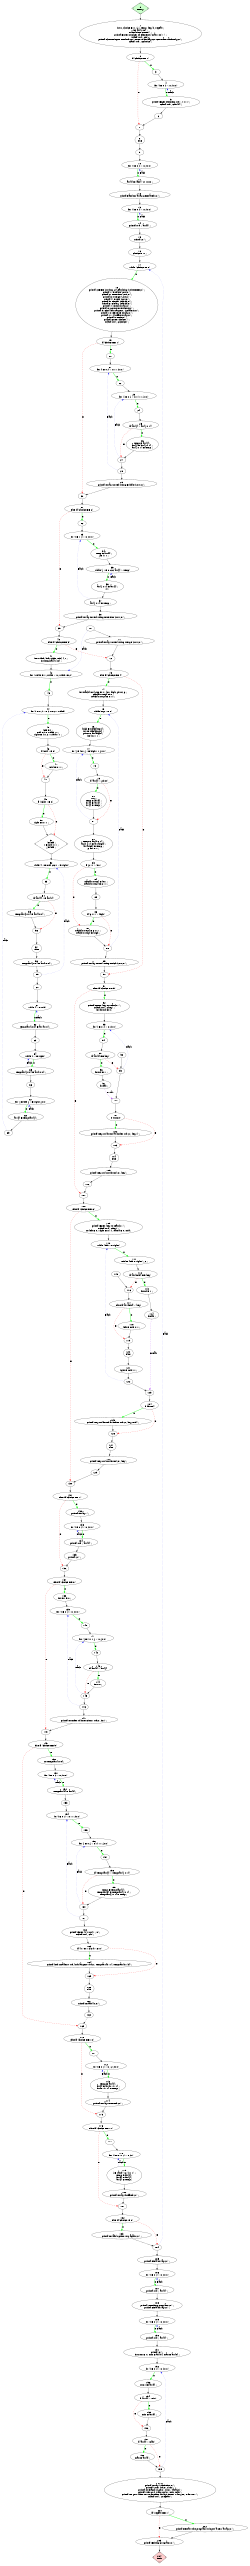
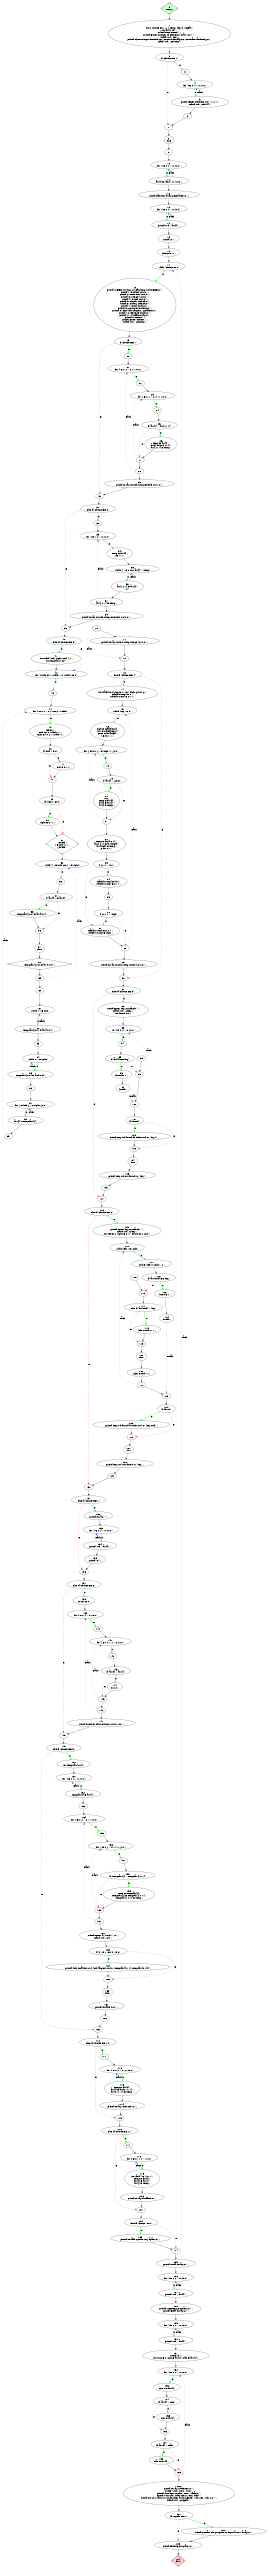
  digraph {
    edge [color=black style=solid]
    n1 [fillcolor="#ccffcc" label="0\nEntry" shape=Mdiamond style=filled]
    n2 [label="1\nint n, choice = -1, i, j, temp, key, k, repeat ;\nint arr[100] ;\nsrand(time(NULL)) ;\nprintf(&#x27;Enter number of elements (max 100): &#x27;) ;\nscanf(&#x27;%d&#x27;, &amp;n) ;\nprintf(&#x27;Choose input method:\\n1. Enter manually\\n2. Generate randomly\\n&#x27;) ;\nscanf(&#x27;%d&#x27;, &amp;choice) ;"]
    n3 [label="2\nif (choice == 1)"]
    n4 [label="3\n"]
    n5 [label="7\n"]
    n6 [label="4\nfor (i = 0 ;i &lt; n ;i++)"]
    n7 [label="8\nelse"]
    n8 [label="5\nprintf(&#x27;Enter element %d: &#x27;, i + 1) ;\nscanf(&#x27;%d&#x27;, &amp;arr[i]) ;"]
    n9 [label="6\n"]
    n10 [label="9\n"]
    n11 [label="10\nfor (i = 0 ;i &lt; n ;i++)"]
    n12 [label="11\narr[i] = rand() % 1000 ;"]
    n13 [label="12\nprintf(&#x27;Random array generated:\\n&#x27;) ;"]
    n14 [label="13\nfor (i = 0 ;i &lt; n ;i++)"]
    n15 [label="14\nprintf(&#x27;%d &#x27;, arr[i]) ;"]
    n16 [label="15\nprintf(&#x27;\\n&#x27;) ;"]
    n17 [label="16\nchoice = -1 ;"]
    n18 [label="17\nwhile (choice != 0)"]
    n19 [label="18\nprintf(&#x27;\\n=== Sorting &amp; Searching Suite ===\\n&#x27;) ;\nprintf(&#x27;1. Bubble Sort\\n&#x27;) ;\nprintf(&#x27;2. Insertion Sort\\n&#x27;) ;\nprintf(&#x27;3. Merge Sort\\n&#x27;) ;\nprintf(&#x27;4. Quick Sort\\n&#x27;) ;\nprintf(&#x27;5. Linear Search\\n&#x27;) ;\nprintf(&#x27;6. Binary Search\\n&#x27;) ;\nprintf(&#x27;7. Print Array\\n&#x27;) ;\nprintf(&#x27;8. Count Inversions\\n&#x27;) ;\nprintf(&#x27;9. Find kth Largest / Smallest\\n&#x27;) ;\nprintf(&#x27;10. Reverse Array\\n&#x27;) ;\nprintf(&#x27;11. Shuffle Array\\n&#x27;) ;\nprintf(&#x27;0. Exit\\n&#x27;) ;\nprintf(&#x27;Enter choice: &#x27;) ;\nscanf(&#x27;%d&#x27;, &amp;choice) ;"]
    n20 [label="19\nif (choice == 1)"]
    n21 [label="20\n"]
    n22 [label="30\n"]
    n23 [label="21\nfor (i = 0 ;i &lt; n - 1 ;i++)"]
    n24 [label="31\nelse if (choice == 2)"]
    n25 [label="22\n"]
    n26 [label="23\nfor (j = 0 ;j &lt; n - i - 1 ;j++)"]
    n27 [label="24\n"]
    n28 [label="25\nif (arr[j] &gt; arr[j + 1])"]
    n29 [label="26\ntemp = arr[j] ;\narr[j] = arr[j + 1] ;\narr[j + 1] = temp ;"]
    n30 [label="27\n"]
    n31 [label="28\n"]
    n32 [label="29\nprintf(&#x27;Array sorted using Bubble Sort.\\n&#x27;) ;"]
    n33 [label="32\n"]
    n34 [label="39\n"]
    n35 [label="33\nfor (i = 1 ;i &lt; n ;i++)"]
    n36 [label="40\nelse if (choice == 3)"]
    n37 [label="34\ntemp = arr[i] ;\nj = i - 1 ;"]
    n38 [label="35\nwhile (j &gt;= 0 &amp;&amp; arr[j] &gt; temp)"]
    n39 [label="36\narr[j + 1] = arr[j] ;\nj-- ;"]
    n40 [label="37\narr[j + 1] = temp ;"]
    n41 [label="38\nprintf(&#x27;Array sorted using Insertion Sort.\\n&#x27;) ;"]
    n42 [label="41\nint width, left, right, mid, l, r ;\nint temp_arr[100] ;"]
    n43 [label="72\n"]
    n44 [label="42\nfor (width = 1 ;width &lt; n ;width *= 2)"]
    n45 [label="73\nelse if (choice == 4)"]
    n46 [label="43\n"]
    n47 [label="44\nfor (i = 0 ;i &lt; n ;i += 2 * width)"]
    n48 [label="45\nleft = i ;\nmid = i + width - 1 ;\nright = i + 2 * width - 1 ;"]
    n49 [label="46\nif (mid &gt;= n)"]
    n50 [label="47\nmid = n - 1 ;"]
    n51 [label="48\n"]
    n52 [label="49\nif (right &gt;= n)"]
    n53 [label="50\nright = n - 1 ;"]
    n54 [label="51\nl = left ;\nr = mid + 1 ;\nj = left ;" shape=Mdiamond]
    n55 [label="52\nwhile (l &lt;= mid &amp;&amp; r &lt;= right)"]
    n56 [label="53\n"]
    n57 [label="54\nif (arr[l] &lt;= arr[r])"]
    n58 [label="55\ntemp_arr[j++] = arr[l++] ;"]
    n59 [label="56\n"]
    n60 [label="57\nelse"]
-   n61 [label="58\ntemp_arr[j++] = arr[r++] ;"]
+   n61 [label="58\ntemp_arr[j++] = arr[r++] ;" shape=Mdiamond]
    n62 [label="59\n"]
    n63 [label="60\n"]
    n64 [label="61\nwhile (l &lt;= mid)"]
    n65 [label="62\ntemp_arr[j++] = arr[l++] ;"]
    n66 [label="63\n"]
    n67 [label="64\nwhile (r &lt;= right)"]
    n68 [label="65\ntemp_arr[j++] = arr[r++] ;"]
    n69 [label="66\n"]
    n70 [label="67\nfor (j = left ;j &lt;= right ;j++)"]
    n71 [label="68\narr[j] = temp_arr[j] ;"]
    n72 [label="69\n"]
    n73 [label="70\n"]
    n74 [label="71\nprintf(&#x27;Array sorted using Merge Sort.\\n&#x27;) ;"]
    n75 [label="74\nint stack[100], top = -1, low, high, pivot, p ;\nstack[++top] = 0 ;\nstack[++top] = n - 1 ;"]
    n76 [label="90\n"]
    n77 [label="75\nwhile (top &gt;= 0)"]
    n78 [label="91\nelse if (choice == 5)"]
    n79 [label="76\nhigh = stack[top--] ;\nlow = stack[top--] ;\npivot = arr[high] ;\ni = low - 1 ;"]
    n80 [label="77\nfor (j = low ;j &lt;= high - 1 ;j++)"]
    n81 [label="78\n"]
    n82 [label="79\nif (arr[j] &lt; pivot)"]
    n83 [label="80\ni++ ;\ntemp = arr[i] ;\narr[i] = arr[j] ;\narr[j] = temp ;"]
    n84 [label="81\n"]
    n85 [label="82\ntemp = arr[i + 1] ;\narr[i + 1] = arr[high] ;\narr[high] = temp ;\np = i + 1 ;"]
    n86 [label="83\nif (p - 1 &gt; low)"]
    n87 [label="84\nstack[++top] = low ;\nstack[++top] = p - 1 ;"]
    n88 [label="87\nstack[++top] = p + 1 ;\nstack[++top] = high ;"]
    n89 [label="85\n"]
    n90 [label="86\nif (p + 1 &lt; high)"]
    n91 [label="88\n"]
    n92 [label="89\nprintf(&#x27;Array sorted using Quick Sort.\\n&#x27;) ;"]
    n93 [label="92\nprintf(&#x27;Enter key to search: &#x27;) ;\nscanf(&#x27;%d&#x27;, &amp;key) ;\nint found = 0 ;"]
    n94 [label="107\n"]
    n95 [label="93\nfor (i = 0 ;i &lt; n ;i++)"]
    n96 [label="108\nelse if (choice == 6)"]
    n97 [label="94\n"]
    n98 [label="95\nif (arr[i] == key)"]
    n99 [label="96\nfound = 1 ;"]
    n100 [label="99\n"]
    n101 [label="97\nbreak ;"]
    n102 [label="100\n"]
    n103 [label="101\nif (found)"]
    n104 [label="98\n"]
    n105 [label="102\nprintf(&#x27;Key %d found at index %d.\\n&#x27;, key, i) ;"]
    n106 [label="103\n"]
    n107 [label="104\nelse"]
    n108 [label="105\nprintf(&#x27;Key %d not found.\\n&#x27;, key) ;"]
    n109 [label="106\n"]
    n110 [label="109\nprintf(&#x27;Enter key to search: &#x27;) ;\nscanf(&#x27;%d&#x27;, &amp;key) ;\nint left = 0, right = n - 1, found = 0, mid ;"]
    n111 [label="130\n"]
    n112 [label="110\nwhile (left &lt;= right)"]
    n113 [label="131\nelse if (choice == 7)"]
    n114 [label="111\nmid = (left + right) / 2 ;"]
    n115 [label="112\nif (arr[mid] == key)"]
    n116 [label="113\nfound = 1 ;"]
    n117 [label="116\n"]
    n118 [label="114\nbreak ;"]
    n119 [label="117\nelse if (arr[mid] &lt; key)"]
    n120 [label="123\n"]
    n121 [label="124\nif (found)"]
    n122 [label="115\n"]
    n123 [label="118\nleft = mid + 1 ;"]
    n124 [label="119\n"]
    n125 [label="120\nelse"]
    n126 [label="121\nright = mid - 1 ;"]
    n127 [label="122\n"]
    n128 [label="125\nprintf(&#x27;Key %d found at index %d.\\n&#x27;, key, mid) ;"]
    n129 [label="126\n"]
    n130 [label="127\nelse"]
    n131 [label="128\nprintf(&#x27;Key %d not found.\\n&#x27;, key) ;"]
    n132 [label="129\n"]
    n133 [label="132\nprintf(&#x27;Array: &#x27;) ;"]
    n134 [label="136\n"]
    n135 [label="133\nfor (i = 0 ;i &lt; n ;i++)"]
    n136 [label="137\nelse if (choice == 8)"]
    n137 [label="134\nprintf(&#x27;%d &#x27;, arr[i]) ;"]
    n138 [label="135\nprintf(&#x27;\\n&#x27;) ;"]
    n139 [label="138\nint inv = 0 ;"]
    n140 [label="148\n"]
    n141 [label="139\nfor (i = 0 ;i &lt; n ;i++)"]
    n142 [label="149\nelse if (choice == 9)"]
    n143 [label="140\n"]
    n144 [label="141\nfor (j = i + 1 ;j &lt; n ;j++)"]
    n145 [label="142\n"]
    n146 [label="143\nif (arr[i] &gt; arr[j])"]
    n147 [label="144\ninv++ ;"]
    n148 [label="145\n"]
    n149 [label="146\n"]
    n150 [label="147\nprintf(&#x27;Number of inversions: %d\\n&#x27;, inv) ;"]
    n151 [label="150\nint temp_arr[100] ;"]
    n152 [label="169\n"]
    n153 [label="151\nfor (i = 0 ;i &lt; n ;i++)"]
    n154 [label="170\nelse if (choice == 10)"]
    n155 [label="152\ntemp_arr[i] = arr[i] ;"]
    n156 [label="153\n"]
    n157 [label="154\nfor (i = 0 ;i &lt; n - 1 ;i++)"]
    n158 [label="155\n"]
    n159 [label="156\nfor (j = 0 ;j &lt; n - i - 1 ;j++)"]
    n160 [label="157\n"]
    n161 [label="158\nif (temp_arr[j] &gt; temp_arr[j + 1])"]
    n162 [label="159\ntemp = temp_arr[j] ;\ntemp_arr[j] = temp_arr[j + 1] ;\ntemp_arr[j + 1] = temp ;"]
    n163 [label="160\n"]
    n164 [label="161\n"]
    n165 [label="162\nprintf(&#x27;Enter k (1-%d): &#x27;, n) ;\nscanf(&#x27;%d&#x27;, &amp;k) ;"]
    n166 [label="163\nif (k &gt;= 1 &amp;&amp; k &lt;= n)"]
    n167 [label="164\nprintf(&#x27;k-th smallest: %d, k-th largest: %d\\n&#x27;, temp_arr[k - 1], temp_arr[n - k]) ;"]
    n168 [label="165\n"]
    n169 [label="166\nelse"]
    n170 [label="167\nprintf(&#x27;Invalid k.\\n&#x27;) ;"]
    n171 [label="168\n"]
    n172 [label="171\n"]
    n173 [label="175\n"]
    n174 [label="172\nfor (i = 0 ;i &lt; n / 2 ;i++)"]
    n175 [label="176\nelse if (choice == 11)"]
    n176 [label="173\ntemp = arr[i] ;\narr[i] = arr[n - i - 1] ;\narr[n - i - 1] = temp ;"]
    n177 [label="174\nprintf(&#x27;Array reversed.\\n&#x27;) ;"]
    n178 [label="177\n"]
    n179 [label="181\n"]
    n180 [label="178\nfor (i = n - 1 ;i &gt; 0 ;i--)"]
    n181 [label="182\nelse if (choice != 0)"]
    n182 [label="179\nj = rand() % (i + 1) ;\ntemp = arr[i] ;\narr[i] = arr[j] ;\narr[j] = temp ;"]
    n183 [label="180\nprintf(&#x27;Array shuffled.\\n&#x27;) ;"]
    n184 [label="183\nprintf(&#x27;Invalid option. Try again.\\n&#x27;) ;"]
    n185 [label="184\n"]
    n186 [label="185\nprintf(&#x27;Final Array:\\n&#x27;) ;"]
    n187 [label="186\nfor (i = 0 ;i &lt; n ;i++)"]
    n188 [label="187\nprintf(&#x27;%d &#x27;, arr[i]) ;"]
    n189 [label="188\nprintf(&#x27;\\nExiting program.\\n&#x27;) ;\nprintf(&#x27;Final Array:\\n&#x27;) ;"]
    n190 [label="189\nfor (i = 0 ;i &lt; n ;i++)"]
    n191 [label="190\nprintf(&#x27;%d &#x27;, arr[i]) ;"]
    n192 [label="191\nprintf(&#x27;\\n&#x27;) ;\nint sum = 0, min = arr[0], max = arr[0] ;"]
    n193 [label="192\nfor (i = 0 ;i &lt; n ;i++)"]
    n194 [label="193\nsum += arr[i] ;"]
    n195 [label="194\nif (arr[i] &lt; min)"]
    n196 [label="195\nmin = arr[i] ;"]
    n197 [label="196\n"]
    n198 [label="197\nif (arr[i] &gt; max)"]
    n199 [label="198\nmax = arr[i] ;"]
    n200 [label="199\n"]
    n201 [label="200\nprintf(&#x27;Array Statistics:\\n&#x27;) ;\nprintf(&#x27;Sum: %d\\n&#x27;, sum) ;\nprintf(&#x27;Average: %.2f\\n&#x27;, sum / (float)n) ;\nprintf(&#x27;Min: %d, Max: %d\\n&#x27;, min, max) ;\nprintf(&#x27;Do you want to run another array? Enter 1 for yes, 0 for no: &#x27;) ;\nscanf(&#x27;%d&#x27;, &amp;repeat) ;"]
    n202 [label="201\nif (repeat == 1)"]
    n203 [label="202\nprintf(&#x27;Restart the program to input a new array.\\n&#x27;) ;"]
    n204 [label="203\nprintf(&#x27;Exiting program.\\n&#x27;) ;"]
    n205 [fillcolor="#ffcccc" label="204\nExit" shape=Mdiamond style=filled]
    n1 -> n2
    n2 -> n3
    n3 -> n4 [color=green label=T style=bold]
    n3 -> n5 [color=red label=F style=dashed]
    n4 -> n6
    n5 -> n7
    n6 -> n8 [color=green label=T style=bold]
    n7 -> n10
    n8 -> n6 [color=blue label=Back style=dotted]
    n8 -> n9
    n9 -> n5
    n10 -> n11
    n11 -> n12 [color=green label=T style=bold]
    n12 -> n11 [color=blue label=Back style=dotted]
    n12 -> n13
    n13 -> n14
    n14 -> n15 [color=green label=T style=bold]
    n15 -> n14 [color=blue label=Back style=dotted]
    n15 -> n16
    n16 -> n17
    n17 -> n18
    n18 -> n19 [color=green label=T style=bold]
    n19 -> n20
    n20 -> n21 [color=green label=T style=bold]
    n20 -> n22 [color=red label=F style=dashed]
    n21 -> n23
    n22 -> n24
    n23 -> n25 [color=green label=T style=bold]
    n24 -> n33 [color=green label=T style=bold]
    n24 -> n34 [color=red label=F style=dashed]
    n25 -> n26
    n26 -> n27 [color=green label=T style=bold]
    n27 -> n28
    n28 -> n29 [color=green label=T style=bold]
    n28 -> n30 [color=red label=F style=dashed]
    n29 -> n30
    n30 -> n26 [color=blue label=Back style=dotted]
    n30 -> n31
    n31 -> n23 [color=blue label=Back style=dotted]
    n31 -> n32
    n32 -> n22
    n33 -> n35
    n34 -> n36
    n35 -> n37 [color=green label=T style=bold]
    n36 -> n42 [color=green label=T style=bold]
    n36 -> n43 [color=red label=F style=dashed]
    n37 -> n38
    n38 -> n39 [color=green label=T style=bold]
    n39 -> n38 [color=blue label=Back style=dotted]
    n39 -> n40
    n40 -> n35 [color=blue label=Back style=dotted]
    n40 -> n41
    n41 -> n34
    n42 -> n44
    n43 -> n45
    n44 -> n46 [color=green label=T style=bold]
    n45 -> n75 [color=green label=T style=bold]
    n45 -> n76 [color=red label=F style=dashed]
    n46 -> n47
    n47 -> n48 [color=green label=T style=bold]
    n48 -> n49
    n49 -> n50 [color=green label=T style=bold]
    n49 -> n51 [color=red label=F style=dashed]
    n50 -> n51
    n51 -> n52
    n52 -> n53 [color=green label=T style=bold]
    n52 -> n54 [color=red label=F style=dashed]
    n53 -> n54
    n54 -> n55
    n55 -> n56 [color=green label=T style=bold]
    n56 -> n57
    n57 -> n58 [color=green label=T style=bold]
    n57 -> n59 [color=red label=F style=dashed]
    n58 -> n59
    n59 -> n60
    n60 -> n61
    n61 -> n62
    n62 -> n55 [color=blue label=Back style=dotted]
    n62 -> n63
    n63 -> n64
    n64 -> n65 [color=green label=T style=bold]
    n65 -> n64 [color=blue label=Back style=dotted]
    n65 -> n66
    n66 -> n67
    n67 -> n68 [color=green label=T style=bold]
    n68 -> n67 [color=blue label=Back style=dotted]
    n68 -> n69
    n69 -> n70
    n70 -> n71 [color=green label=T style=bold]
    n71 -> n70 [color=blue label=Back style=dotted]
    n71 -> n72
    n72 -> n47 [color=blue label=Back style=dotted]
    n73 -> n44 [color=blue label=Back style=dotted]
    n73 -> n74
    n74 -> n43
    n75 -> n77
    n76 -> n78
    n77 -> n79 [color=green label=T style=bold]
    n78 -> n93 [color=green label=T style=bold]
    n78 -> n94 [color=red label=F style=dashed]
    n79 -> n80
    n80 -> n81 [color=green label=T style=bold]
    n81 -> n82
    n82 -> n83 [color=green label=T style=bold]
    n82 -> n84 [color=red label=F style=dashed]
    n83 -> n84
    n84 -> n80 [color=blue label=Back style=dotted]
    n84 -> n85
    n85 -> n86
    n86 -> n87 [color=green label=T style=bold]
    n86 -> n88 [color=red label=F style=dashed]
    n87 -> n89
    n88 -> n91
    n89 -> n90
    n90 -> n88 [color=green label=T style=bold]
    n90 -> n91 [color=red label=F style=dashed]
    n91 -> n77 [color=blue label=Back style=dotted]
    n91 -> n92
    n92 -> n76
    n93 -> n95
    n94 -> n96
    n95 -> n97 [color=green label=T style=bold]
    n96 -> n110 [color=green label=T style=bold]
    n96 -> n111 [color=red label=F style=dashed]
    n97 -> n98
    n98 -> n99 [color=green label=T style=bold]
    n98 -> n100 [color=red label=F style=dashed]
    n99 -> n101
    n100 -> n95 [color=blue label=Back style=dotted]
    n100 -> n102
    n101 -> n102 [color=purple label=Break style=dashed]
    n102 -> n103
    n103 -> n105 [color=green label=T style=bold]
    n103 -> n106 [color=red label=F style=dashed]
    n104 -> n100
    n105 -> n106
    n106 -> n107
    n107 -> n108
    n108 -> n109
    n109 -> n94
    n110 -> n112
    n111 -> n113
    n112 -> n114 [color=green label=T style=bold]
    n113 -> n133 [color=green label=T style=bold]
    n113 -> n134 [color=red label=F style=dashed]
    n114 -> n115
    n115 -> n116 [color=green label=T style=bold]
    n115 -> n117 [color=red label=F style=dashed]
    n116 -> n118
    n117 -> n119
    n118 -> n120 [color=purple label=Break style=dashed]
    n119 -> n123 [color=green label=T style=bold]
    n119 -> n124 [color=red label=F style=dashed]
    n120 -> n121
    n121 -> n128 [color=green label=T style=bold]
    n121 -> n129 [color=red label=F style=dashed]
    n122 -> n117
    n123 -> n124
    n124 -> n125
    n125 -> n126
    n126 -> n127
    n127 -> n112 [color=blue label=Back style=dotted]
    n127 -> n120
    n128 -> n129
    n129 -> n130
    n130 -> n131
    n131 -> n132
    n132 -> n111
    n133 -> n135
    n134 -> n136
    n135 -> n137 [color=green label=T style=bold]
    n136 -> n139 [color=green label=T style=bold]
    n136 -> n140 [color=red label=F style=dashed]
    n137 -> n135 [color=blue label=Back style=dotted]
    n137 -> n138
    n138 -> n134
    n139 -> n141
    n140 -> n142
    n141 -> n143 [color=green label=T style=bold]
    n142 -> n151 [color=green label=T style=bold]
    n142 -> n152 [color=red label=F style=dashed]
    n143 -> n144
    n144 -> n145 [color=green label=T style=bold]
    n145 -> n146
    n146 -> n147 [color=green label=T style=bold]
    n146 -> n148 [color=red label=F style=dashed]
    n147 -> n148
    n148 -> n144 [color=blue label=Back style=dotted]
    n148 -> n149
    n149 -> n141 [color=blue label=Back style=dotted]
    n149 -> n150
    n150 -> n140
    n151 -> n153
    n152 -> n154
    n153 -> n155 [color=green label=T style=bold]
    n154 -> n172 [color=green label=T style=bold]
    n154 -> n173 [color=red label=F style=dashed]
    n155 -> n153 [color=blue label=Back style=dotted]
    n155 -> n156
    n156 -> n157
    n157 -> n158 [color=green label=T style=bold]
    n158 -> n159
    n159 -> n160 [color=green label=T style=bold]
    n160 -> n161
    n161 -> n162 [color=green label=T style=bold]
    n161 -> n163 [color=red label=F style=dashed]
    n162 -> n163
    n163 -> n159 [color=blue label=Back style=dotted]
    n163 -> n164
    n164 -> n157 [color=blue label=Back style=dotted]
    n164 -> n165
    n165 -> n166
    n166 -> n167 [color=green label=T style=bold]
    n166 -> n168 [color=red label=F style=dashed]
    n167 -> n168
    n168 -> n169
    n169 -> n170
    n170 -> n171
    n171 -> n152 [style=dashed]
    n172 -> n174
    n173 -> n175
    n174 -> n176 [color=green label=T style=bold]
    n175 -> n178 [color=green label=T style=bold]
    n175 -> n179 [color=red label=F style=dashed]
    n176 -> n174 [color=blue label=Back style=dotted]
    n176 -> n177
    n177 -> n173
    n178 -> n180
    n179 -> n181
    n180 -> n182 [color=green label=T style=bold]
    n181 -> n184 [color=green label=T style=bold]
    n181 -> n185 [color=red label=F style=dashed]
    n182 -> n180 [color=blue label=Back style=dotted]
    n182 -> n183
    n183 -> n179
    n184 -> n185
    n185 -> n18 [color=blue label=Back style=dotted]
    n185 -> n186
    n186 -> n187
    n187 -> n188 [color=green label=T style=bold]
    n188 -> n187 [color=blue label=Back style=dotted]
    n188 -> n189
    n189 -> n190
    n190 -> n191 [color=green label=T style=bold]
    n191 -> n190 [color=blue label=Back style=dotted]
    n191 -> n192
    n192 -> n193
    n193 -> n194 [color=green label=T style=bold]
    n194 -> n195
    n195 -> n196 [color=green label=T style=bold]
    n195 -> n197 [color=red label=F style=dashed]
    n196 -> n197
    n197 -> n198
    n198 -> n199 [color=green label=T style=bold]
    n198 -> n200 [color=red label=F style=dashed]
    n199 -> n200
    n200 -> n193 [color=blue label=Back style=dotted]
    n200 -> n201
    n201 -> n202
    n202 -> n203 [color=green label=T style=bold]
    n202 -> n204 [color=red label=F style=dashed]
    n203 -> n204
    n204 -> n205
  }
